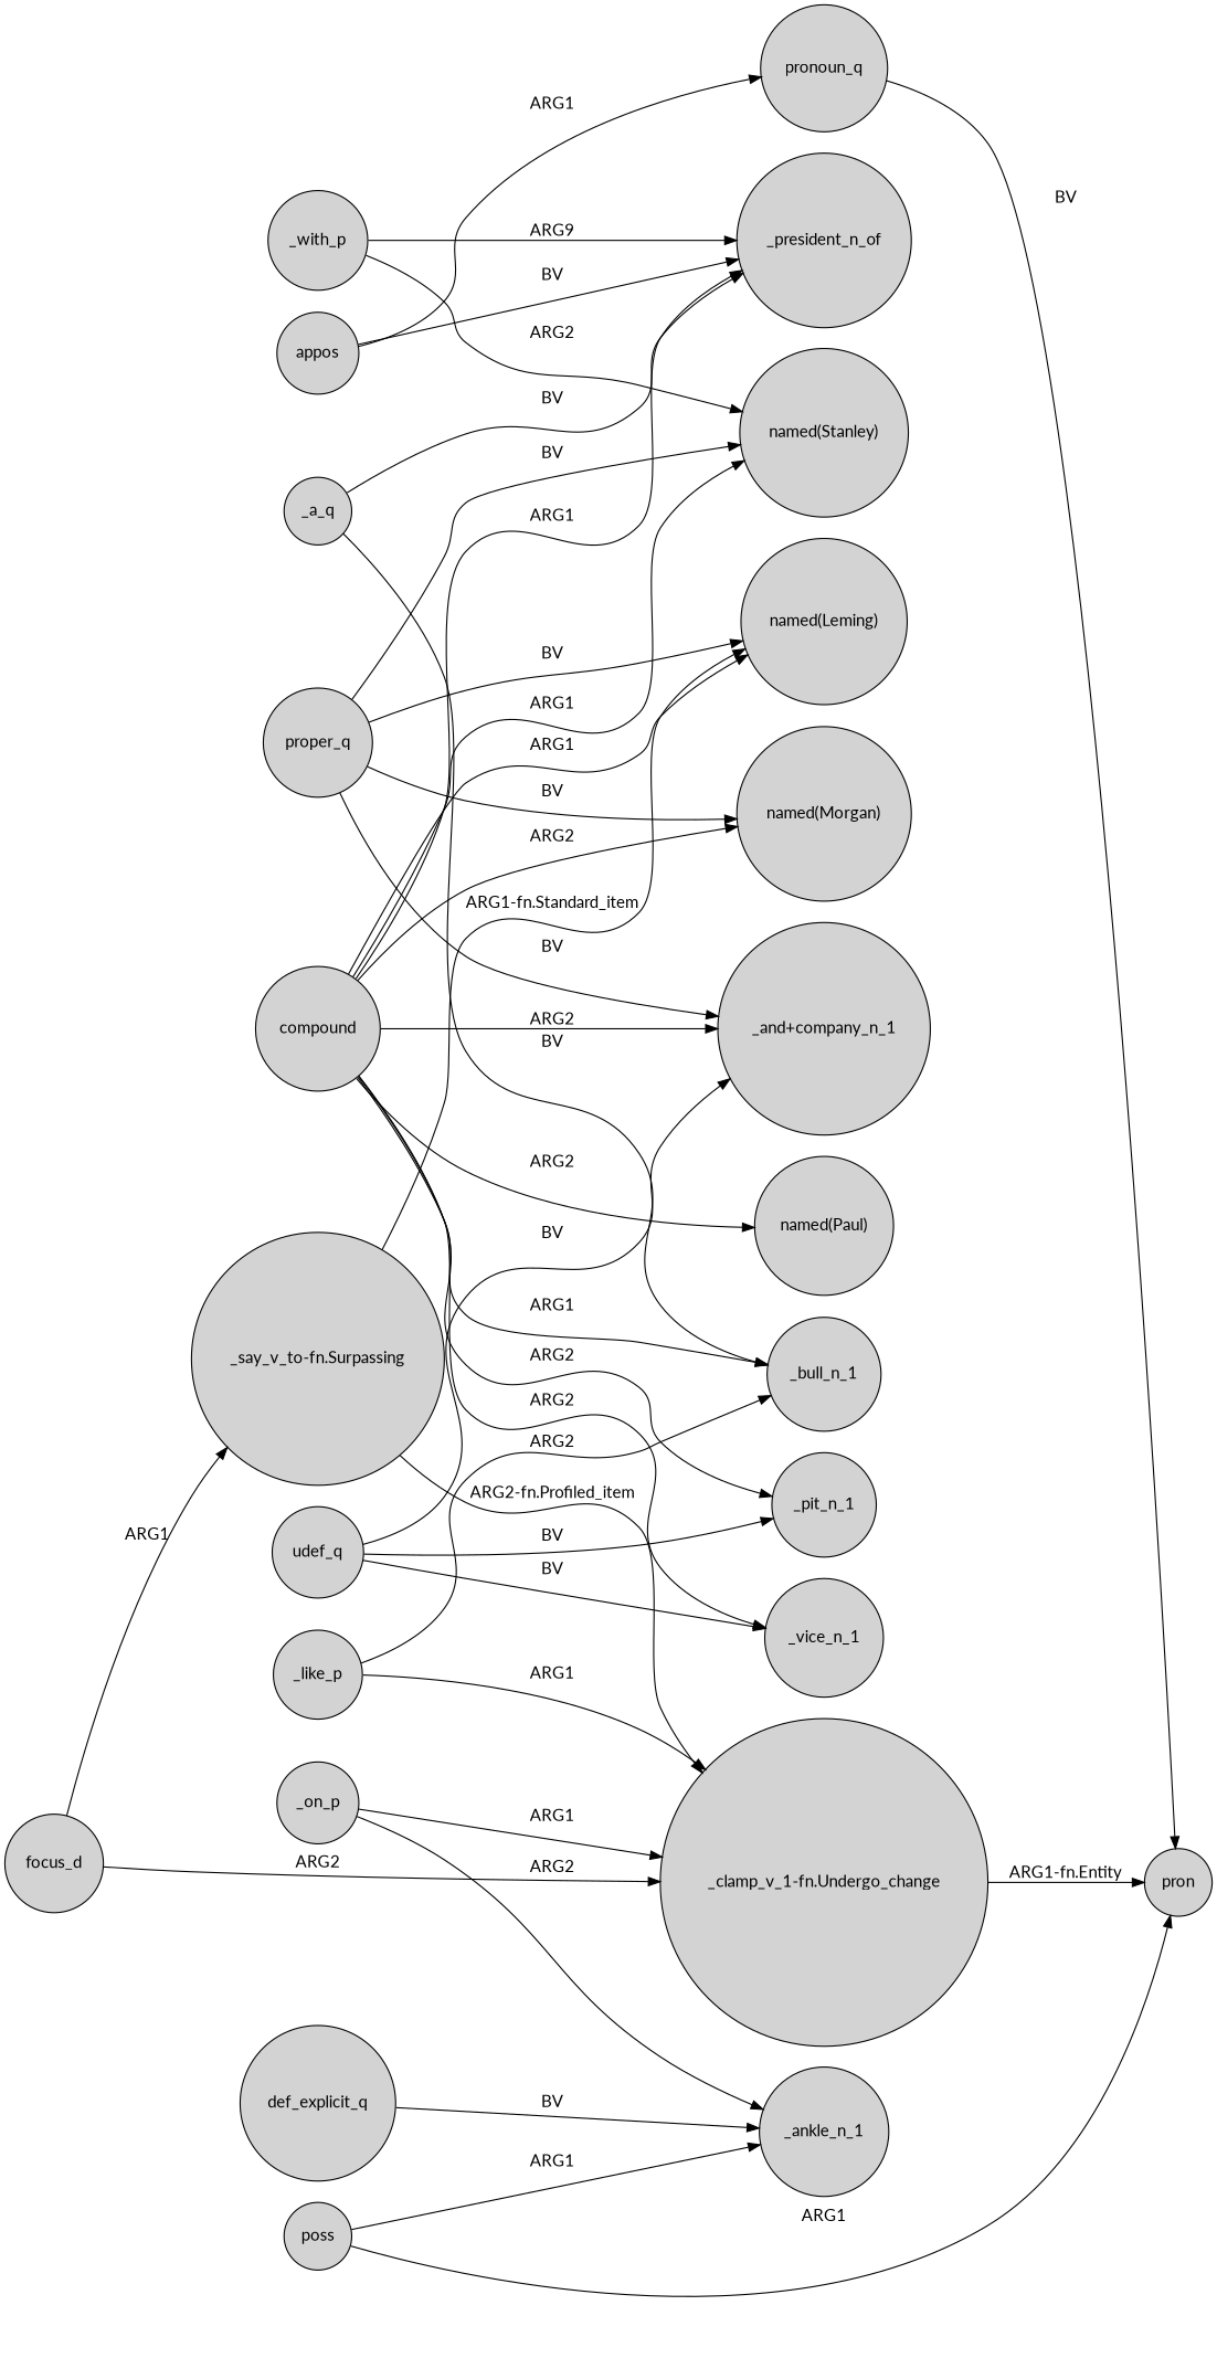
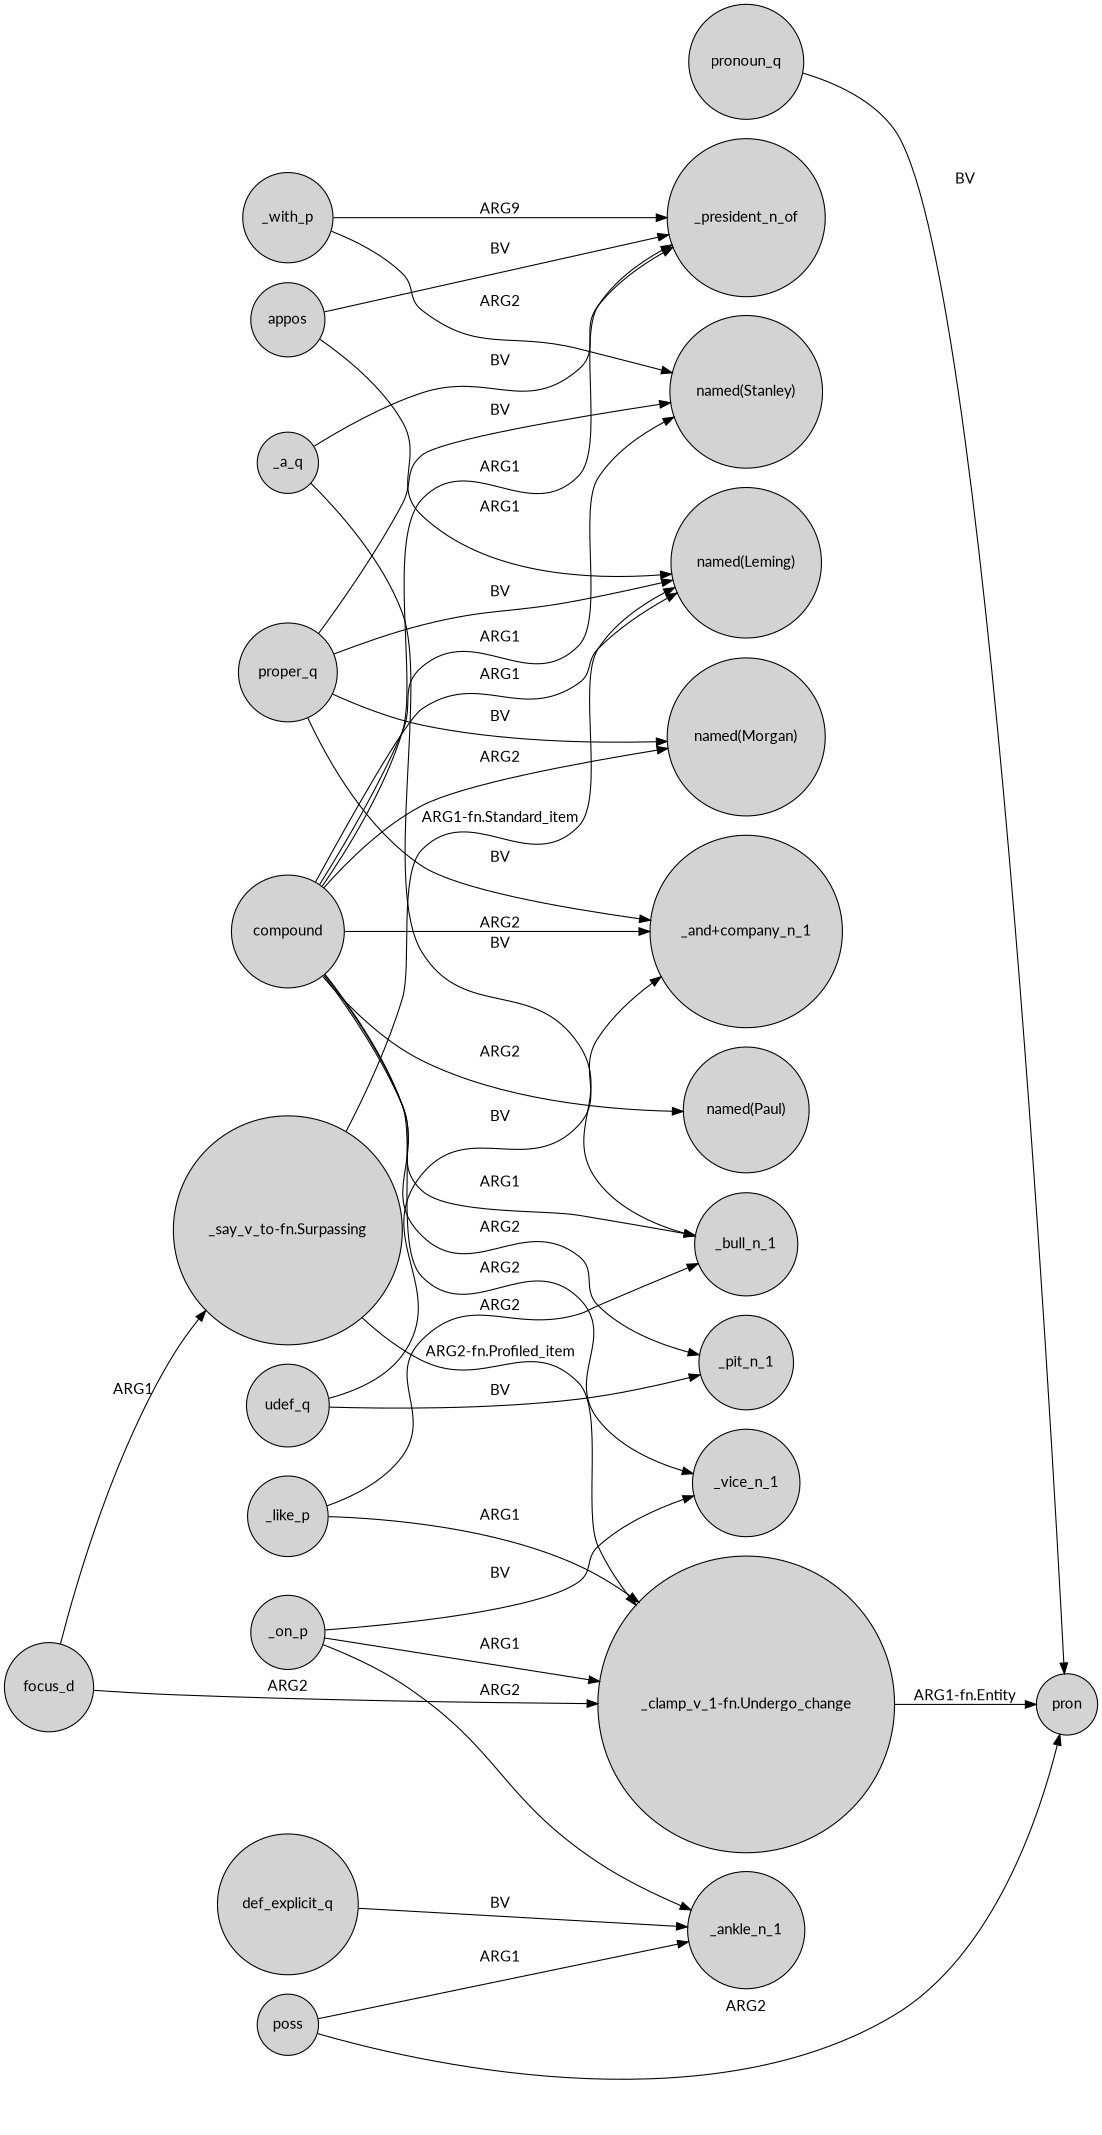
  digraph {
    fontname=Lato
    rankdir=LR
    node [fontname=Lato shape=circle style=filled]
    edge [fontname=Lato]
    _with_p
    "named(Stanley)"
    _president_n_of
    compound
    "named(Paul)"
    "named(Leming)"
    _pit_n_1
    _bull_n_1
    "_and+company_n_1"
    _vice_n_1
    "named(Morgan)"
    _like_p
    "_clamp_v_1-fn.Undergo_change"
    pron
    focus_d
    "_say_v_to-fn.Surpassing"
    proper_q
    appos
    udef_q
    def_explicit_q
    _ankle_n_1
    _on_p
    poss
    pronoun_q
    _a_q
    _with_p -> "named(Stanley)" [label=ARG2]
    _with_p -> _president_n_of [label=ARG9]
    compound -> "named(Stanley)" [label=ARG1]
    compound -> _president_n_of [label=ARG1]
    compound -> "named(Paul)" [label=ARG2]
    compound -> "named(Leming)" [label=ARG1]
    compound -> _pit_n_1 [label=ARG2]
    compound -> _bull_n_1 [label=ARG1]
    compound -> "_and+company_n_1" [label=ARG2]
    compound -> _vice_n_1 [label=ARG2]
    compound -> "named(Morgan)" [label=ARG2]
    _like_p -> _bull_n_1 [label=ARG2]
    _like_p -> "_clamp_v_1-fn.Undergo_change" [label=ARG1]
    "_clamp_v_1-fn.Undergo_change" -> pron [label="ARG1-fn.Entity"]
    focus_d -> "_clamp_v_1-fn.Undergo_change" [label=ARG2]
    focus_d -> "_say_v_to-fn.Surpassing" [label=ARG1]
    "_say_v_to-fn.Surpassing" -> "named(Leming)" [label="ARG1-fn.Standard_item"]
    "_say_v_to-fn.Surpassing" -> "_clamp_v_1-fn.Undergo_change" [label="ARG2-fn.Profiled_item"]
    proper_q -> "named(Stanley)" [label=BV]
    proper_q -> "named(Leming)" [label=BV]
    proper_q -> "_and+company_n_1" [label=BV]
    proper_q -> "named(Morgan)" [label=BV]
    appos -> _president_n_of [label=BV]
-   appos -> pronoun_q [label=ARG1]
+   appos -> "named(Leming)" [label=ARG1]
    udef_q -> _pit_n_1 [label=BV]
    udef_q -> "_and+company_n_1" [label=BV]
-   udef_q -> _vice_n_1 [label=BV]
+   _on_p -> _vice_n_1 [label=BV]
    def_explicit_q -> _ankle_n_1 [label=BV]
    _on_p -> "_clamp_v_1-fn.Undergo_change" [label=ARG1]
    _on_p -> _ankle_n_1 [label=ARG2]
-   poss -> pron [label=ARG1]
+   poss -> pron [label=ARG2]
    poss -> _ankle_n_1 [label=ARG1]
    pronoun_q -> pron [label=BV]
    _a_q -> _president_n_of [label=BV]
    _a_q -> _bull_n_1 [label=BV]
  }
